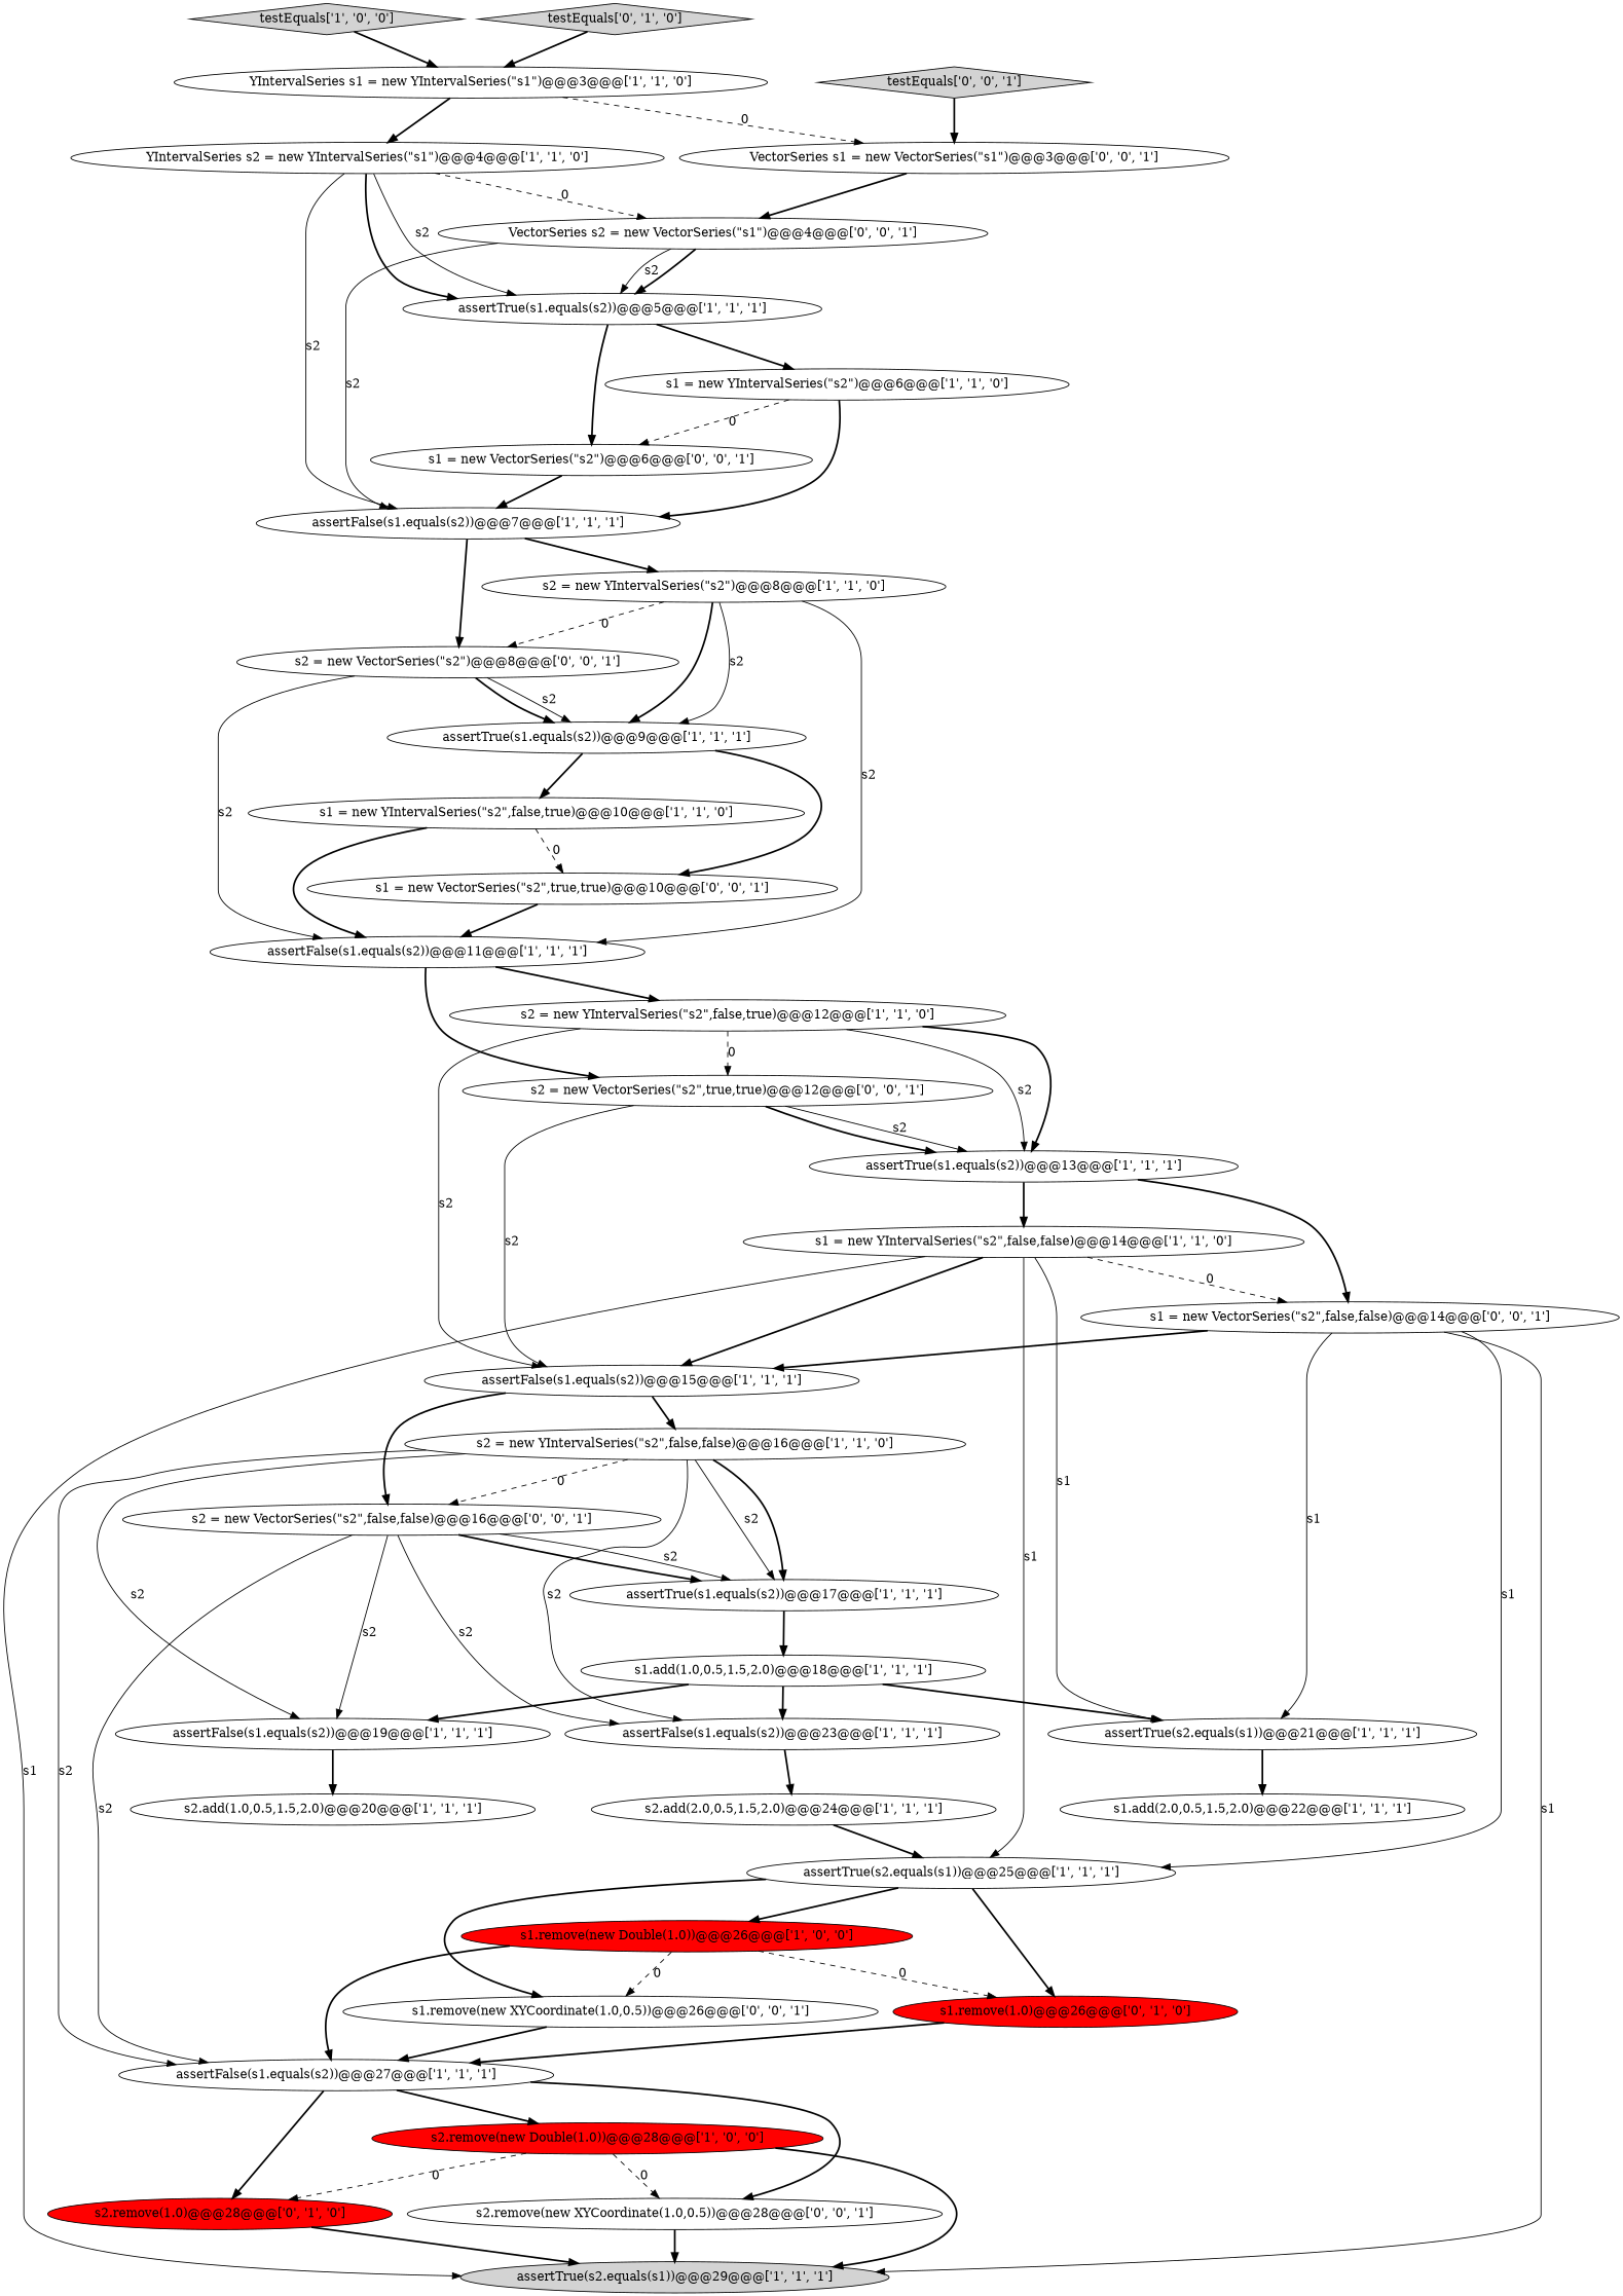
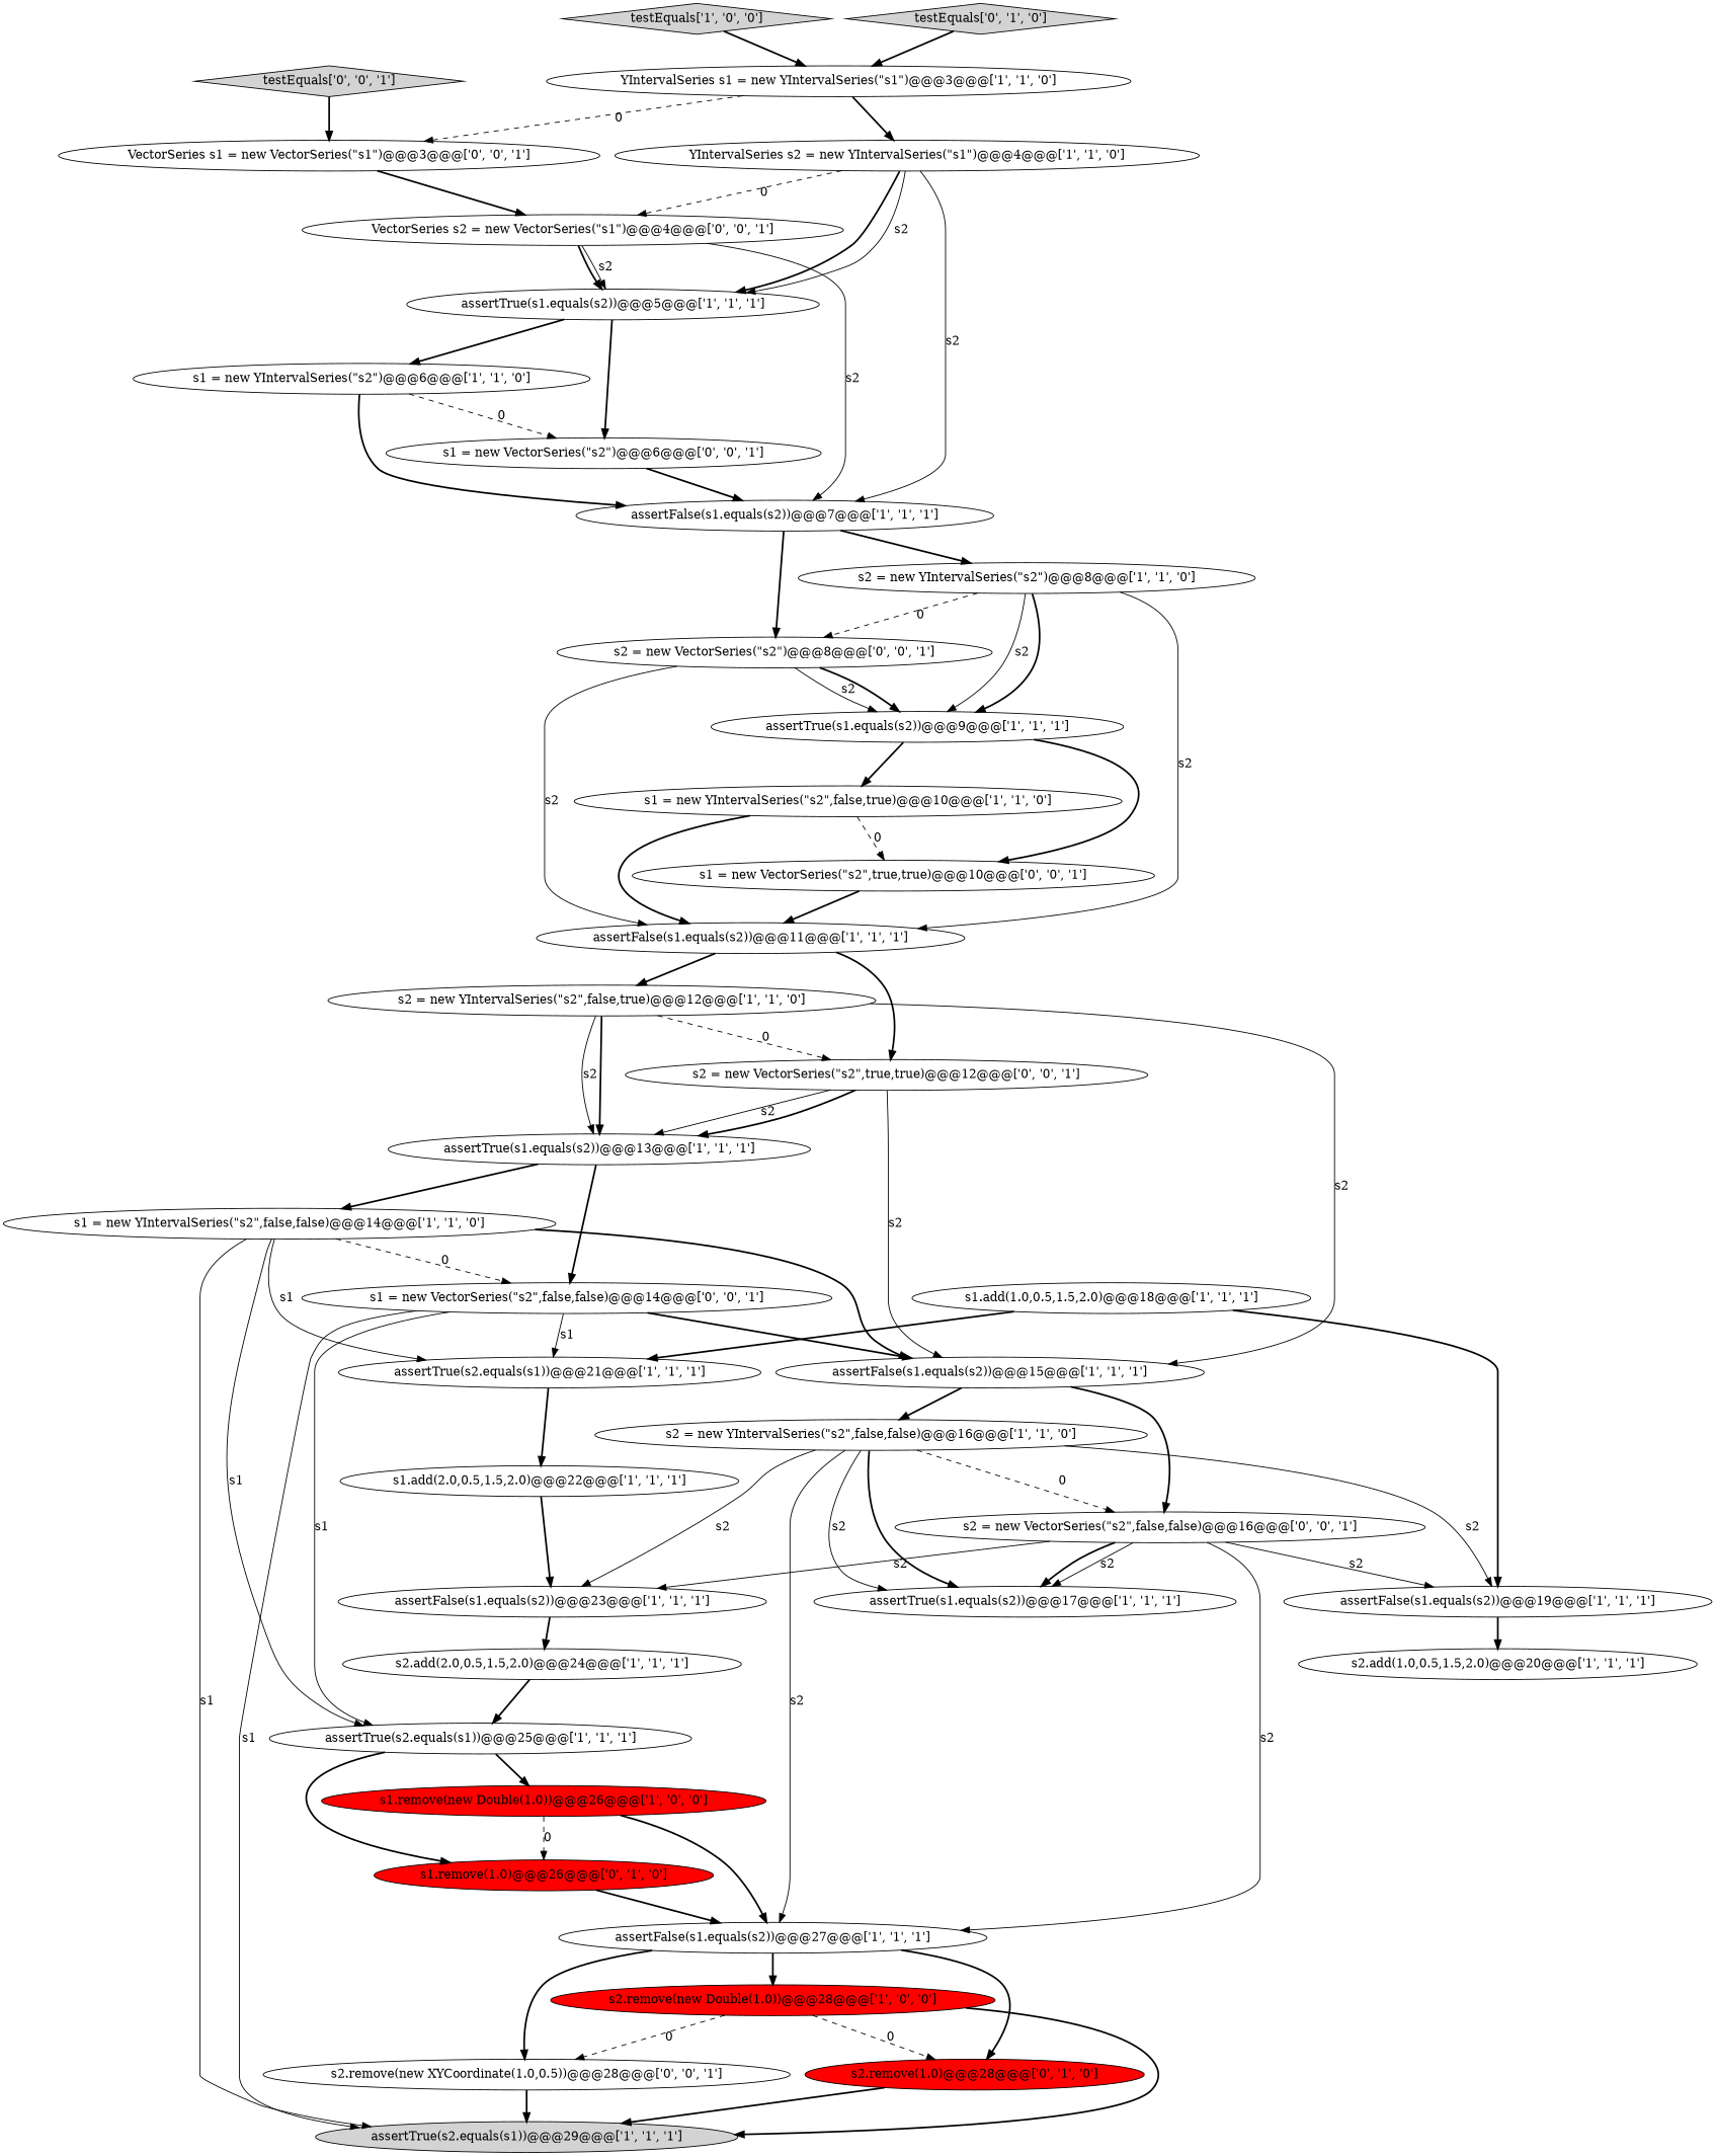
  digraph {
    node [fillcolor=white shape=ellipse style=filled]
    edge [style=bold]
    n1 [fillcolor=lightgray label="testEquals['1', '0', '0']" shape=diamond]
    n2 [label="YIntervalSeries s1 = new YIntervalSeries(\"s1\")@@@3@@@['1', '1', '0']"]
    n3 [label="VectorSeries s1 = new VectorSeries(\"s1\")@@@3@@@['0', '0', '1']"]
    n4 [label="YIntervalSeries s2 = new YIntervalSeries(\"s1\")@@@4@@@['1', '1', '0']"]
    n5 [label="s2 = new YIntervalSeries(\"s2\",false,true)@@@12@@@['1', '1', '0']"]
    n6 [label="s2 = new VectorSeries(\"s2\",true,true)@@@12@@@['0', '0', '1']"]
    n7 [label="assertTrue(s1.equals(s2))@@@13@@@['1', '1', '1']"]
    n8 [label="assertFalse(s1.equals(s2))@@@15@@@['1', '1', '1']"]
    n9 [label="s1 = new VectorSeries(\"s2\",false,false)@@@14@@@['0', '0', '1']"]
    n10 [label="s1 = new YIntervalSeries(\"s2\",false,false)@@@14@@@['1', '1', '0']"]
    n11 [label="s2 = new VectorSeries(\"s2\",false,false)@@@16@@@['0', '0', '1']"]
    n12 [label="s2 = new YIntervalSeries(\"s2\",false,false)@@@16@@@['1', '1', '0']"]
    n13 [label="s2 = new VectorSeries(\"s2\")@@@8@@@['0', '0', '1']"]
    n14 [label="assertFalse(s1.equals(s2))@@@11@@@['1', '1', '1']"]
    n15 [label="assertTrue(s1.equals(s2))@@@9@@@['1', '1', '1']"]
    n16 [label="s1 = new YIntervalSeries(\"s2\",false,true)@@@10@@@['1', '1', '0']"]
    n17 [label="s1 = new VectorSeries(\"s2\",true,true)@@@10@@@['0', '0', '1']"]
    n18 [fillcolor=red label="s1.remove(1.0)@@@26@@@['0', '1', '0']"]
    n19 [label="assertFalse(s1.equals(s2))@@@27@@@['1', '1', '1']"]
    n20 [label="s2.remove(new XYCoordinate(1.0,0.5))@@@28@@@['0', '0', '1']"]
    n21 [fillcolor=red label="s2.remove(1.0)@@@28@@@['0', '1', '0']"]
    n22 [fillcolor=red label="s2.remove(new Double(1.0))@@@28@@@['1', '0', '0']"]
    n23 [fillcolor=lightgray label="assertTrue(s2.equals(s1))@@@29@@@['1', '1', '1']"]
    n24 [label="s1.add(1.0,0.5,1.5,2.0)@@@18@@@['1', '1', '1']"]
    n25 [label="assertFalse(s1.equals(s2))@@@19@@@['1', '1', '1']"]
    n26 [label="assertTrue(s2.equals(s1))@@@21@@@['1', '1', '1']"]
    n27 [label="s2.add(1.0,0.5,1.5,2.0)@@@20@@@['1', '1', '1']"]
    n28 [label="VectorSeries s2 = new VectorSeries(\"s1\")@@@4@@@['0', '0', '1']"]
    n29 [label="assertTrue(s1.equals(s2))@@@5@@@['1', '1', '1']"]
    n30 [label="assertFalse(s1.equals(s2))@@@7@@@['1', '1', '1']"]
    n31 [label="s1 = new VectorSeries(\"s2\")@@@6@@@['0', '0', '1']"]
    n32 [label="s1 = new YIntervalSeries(\"s2\")@@@6@@@['1', '1', '0']"]
    n33 [label="s2 = new YIntervalSeries(\"s2\")@@@8@@@['1', '1', '0']"]
-   n34 [label="s1.remove(new XYCoordinate(1.0,0.5))@@@26@@@['0', '0', '1']"]
    n35 [label="assertTrue(s1.equals(s2))@@@17@@@['1', '1', '1']"]
    n36 [label="assertTrue(s2.equals(s1))@@@25@@@['1', '1', '1']"]
    n37 [label="s2.add(2.0,0.5,1.5,2.0)@@@24@@@['1', '1', '1']"]
    n38 [fillcolor=red label="s1.remove(new Double(1.0))@@@26@@@['1', '0', '0']"]
    n39 [label="s1.add(2.0,0.5,1.5,2.0)@@@22@@@['1', '1', '1']"]
    n40 [label="assertFalse(s1.equals(s2))@@@23@@@['1', '1', '1']"]
    n41 [fillcolor=lightgray label="testEquals['0', '1', '0']" shape=diamond]
    n42 [fillcolor=lightgray label="testEquals['0', '0', '1']" shape=diamond]
    n1 -> n2
    n2 -> n3 [label=0 style=dashed]
    n2 -> n4
    n3 -> n28
    n4 -> n28 [label=0 style=dashed]
    n4 -> n29
    n4 -> n29 [label=s2 style=solid]
    n4 -> n30 [label=s2 style=solid]
    n5 -> n6 [label=0 style=dashed]
    n5 -> n7
    n5 -> n7 [label=s2 style=solid]
    n5 -> n8 [label=s2 style=solid]
    n6 -> n7 [label=s2 style=solid]
    n6 -> n7
    n6 -> n8 [label=s2 style=solid]
    n7 -> n9
    n7 -> n10
    n8 -> n11
    n8 -> n12
    n9 -> n8
    n9 -> n23 [label=s1 style=solid]
    n9 -> n26 [label=s1 style=solid]
    n9 -> n36 [label=s1 style=solid]
    n10 -> n8
    n10 -> n9 [label=0 style=dashed]
    n10 -> n23 [label=s1 style=solid]
    n10 -> n26 [label=s1 style=solid]
    n10 -> n36 [label=s1 style=solid]
    n11 -> n19 [label=s2 style=solid]
    n11 -> n25 [label=s2 style=solid]
    n11 -> n35 [label=s2 style=solid]
    n11 -> n35
    n11 -> n40 [label=s2 style=solid]
    n12 -> n11 [label=0 style=dashed]
    n12 -> n19 [label=s2 style=solid]
    n12 -> n25 [label=s2 style=solid]
    n12 -> n35 [label=s2 style=solid]
    n12 -> n35
    n12 -> n40 [label=s2 style=solid]
    n13 -> n14 [label=s2 style=solid]
    n13 -> n15 [label=s2 style=solid]
    n13 -> n15
    n14 -> n5
    n14 -> n6
    n15 -> n16
    n15 -> n17
    n16 -> n14
    n16 -> n17 [label=0 style=dashed]
    n17 -> n14
    n18 -> n19
    n19 -> n20
    n19 -> n21
    n19 -> n22
    n20 -> n23
    n21 -> n23
    n22 -> n20 [label=0 style=dashed]
    n22 -> n21 [label=0 style=dashed]
    n22 -> n23
    n24 -> n25
    n24 -> n26
    n25 -> n27
    n26 -> n39
    n28 -> n29 [label=s2 style=solid]
    n28 -> n29
    n28 -> n30 [label=s2 style=solid]
    n29 -> n31
    n29 -> n32
    n30 -> n13
    n30 -> n33
    n31 -> n30
    n32 -> n30
    n32 -> n31 [label=0 style=dashed]
    n33 -> n13 [label=0 style=dashed]
    n33 -> n14 [label=s2 style=solid]
    n33 -> n15 [label=s2 style=solid]
    n33 -> n15
-   n34 -> n19
-   n35 -> n24
    n36 -> n18
-   n36 -> n34
    n36 -> n38
    n37 -> n36
    n38 -> n18 [label=0 style=dashed]
    n38 -> n19
-   n38 -> n34 [label=0 style=dashed]
-   n24 -> n40
+   n39 -> n40
    n40 -> n37
    n41 -> n2
    n42 -> n3
  }
